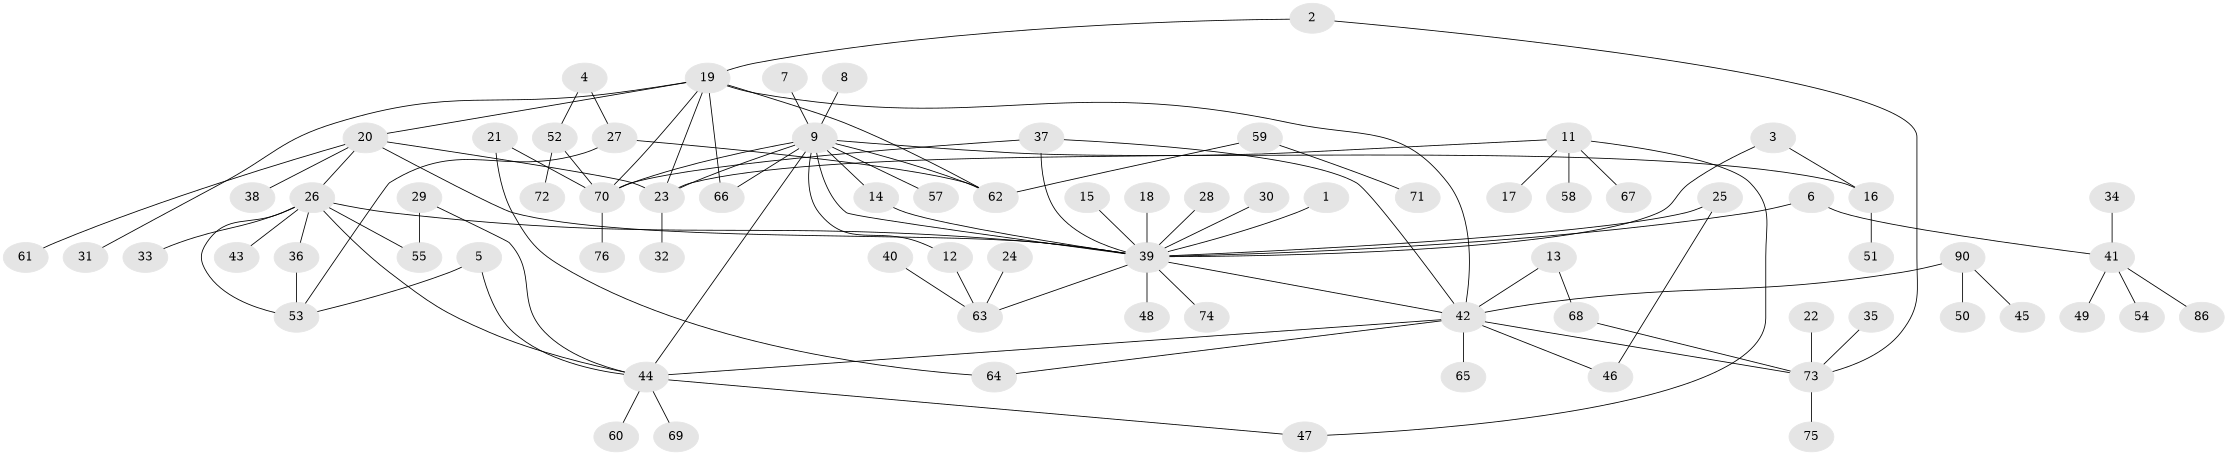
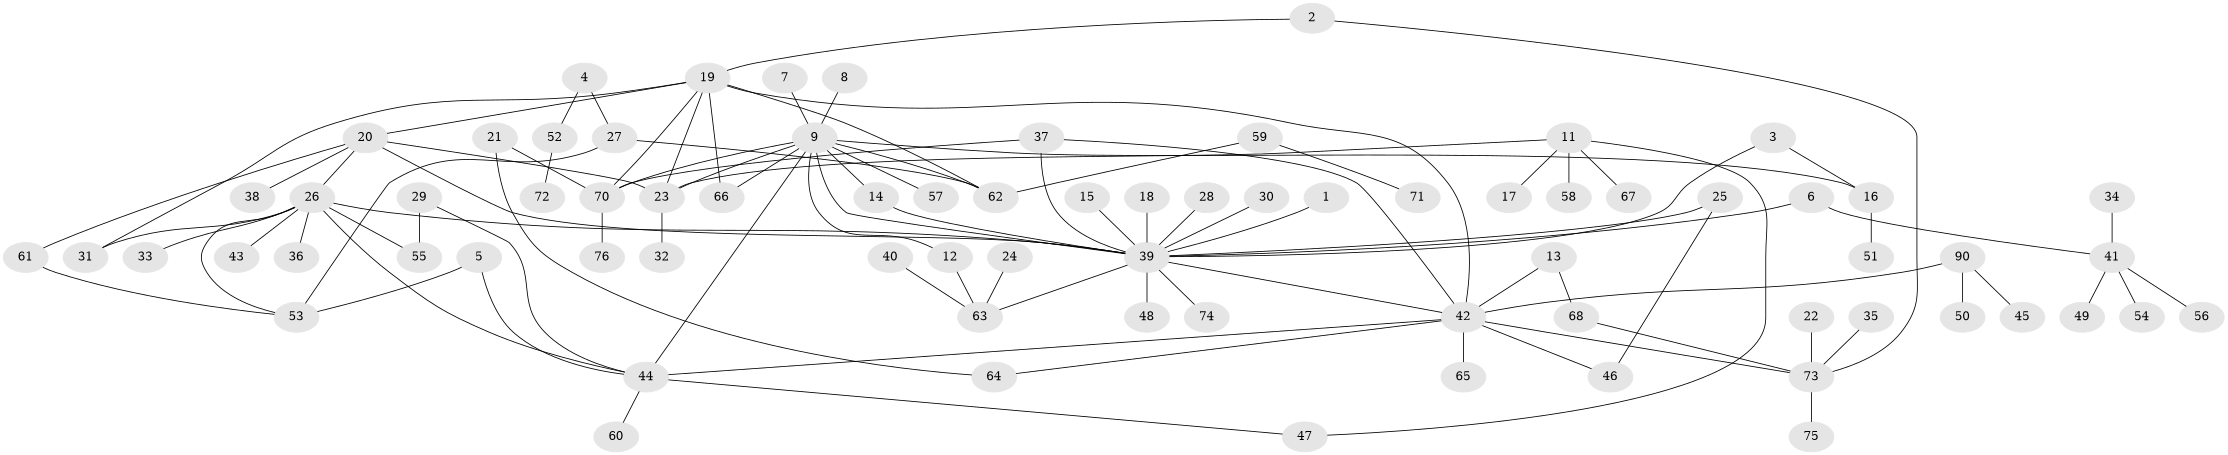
  graph {
    node [color=gray90 style=filled]
    edge [weight=1.0]
    1
    39
    42
    63
    48
    74
    2
    19
    73
    23
    62
    66
    70
    20
    31
    75
    3
    16
    51
    4
    27
    52
    53
    72
    5
    44
    47
    60
-   69
    6
    41
    49
    54
-   56 [label=86]
+   56
    7
    9
    12
    14
    57
    8
    32
    n42 [label=90]
    45
    50
    64
    46
    65
    11
    17
    58
    67
    13
    68
    76
    15
    18
    26
    38
    61
    33
    36
    43
    55
    21
    22
    24
    25
    28
    29
    30
    34
    35
    37
    40
    59
    71
    1 -- 39
    39 -- 42
    39 -- 63
    39 -- 48
    39 -- 74
    42 -- 73
    42 -- 44
    42 -- 64
    42 -- 46
    42 -- 65
    2 -- 19
    2 -- 73
    19 -- 42
    19 -- 23
    19 -- 62
    19 -- 66
    19 -- 70
    19 -- 20
    19 -- 31
    73 -- 75
    23 -- 32
    70 -- 76
    20 -- 39
    20 -- 23
    20 -- 26
    20 -- 38
    20 -- 61
    3 -- 39
    3 -- 16
    16 -- 51
    4 -- 27
    4 -- 52
    27 -- 62
    27 -- 53
-   52 -- 70
    52 -- 72
    5 -- 53
    5 -- 44
    44 -- 47
    44 -- 60
-   44 -- 69
    6 -- 39
    6 -- 41
    41 -- 49
    41 -- 54
    41 -- 56
    7 -- 9
    9 -- 39
    9 -- 23
    9 -- 62
    9 -- 66
    9 -- 70
    9 -- 16
    9 -- 44
    9 -- 12
    9 -- 14
    9 -- 57
    12 -- 63
    14 -- 39
    8 -- 9
    n42 -- 42
    n42 -- 45
    n42 -- 50
    11 -- 23
    11 -- 47
    11 -- 17
    11 -- 58
    11 -- 67
    13 -- 42
    13 -- 68
    68 -- 73
    15 -- 39
    18 -- 39
    26 -- 39
+   26 -- 31
    26 -- 53
    26 -- 44
    26 -- 33
    26 -- 36
    26 -- 43
    26 -- 55
-   36 -- 53
+   61 -- 53
    21 -- 70
    21 -- 64
    22 -- 73
    24 -- 63
    25 -- 39
    25 -- 46
    28 -- 39
    29 -- 44
    29 -- 55
    30 -- 39
    34 -- 41
    35 -- 73
    37 -- 39
    37 -- 42
    37 -- 70
    40 -- 63
    59 -- 62
    59 -- 71
  }
